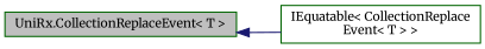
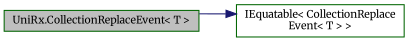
  digraph {
    rankdir=LR
    fontname=Merriweather
    node [color=darkgreen fontname=Merriweather fontsize=10 shape=record style=filled]
    n1 [fillcolor=grey75 fontcolor=black height=0.2 label="UniRx.CollectionReplaceEvent\< T \>" width=0.4]
    n2 [fillcolor=white height=0.2 label="IEquatable\< CollectionReplace\lEvent\< T \> \>" width=0.4]
-   n1 -> n2 [color=midnightblue dir=back fontname=Merriweather fontsize=10 labelfontname=Helvetica labelfontsize=10 style=solid]
+   n2 -> n1 [color=midnightblue dir=back fontname=Merriweather fontsize=10 labelfontname=Helvetica labelfontsize=10 style=solid]
  }
